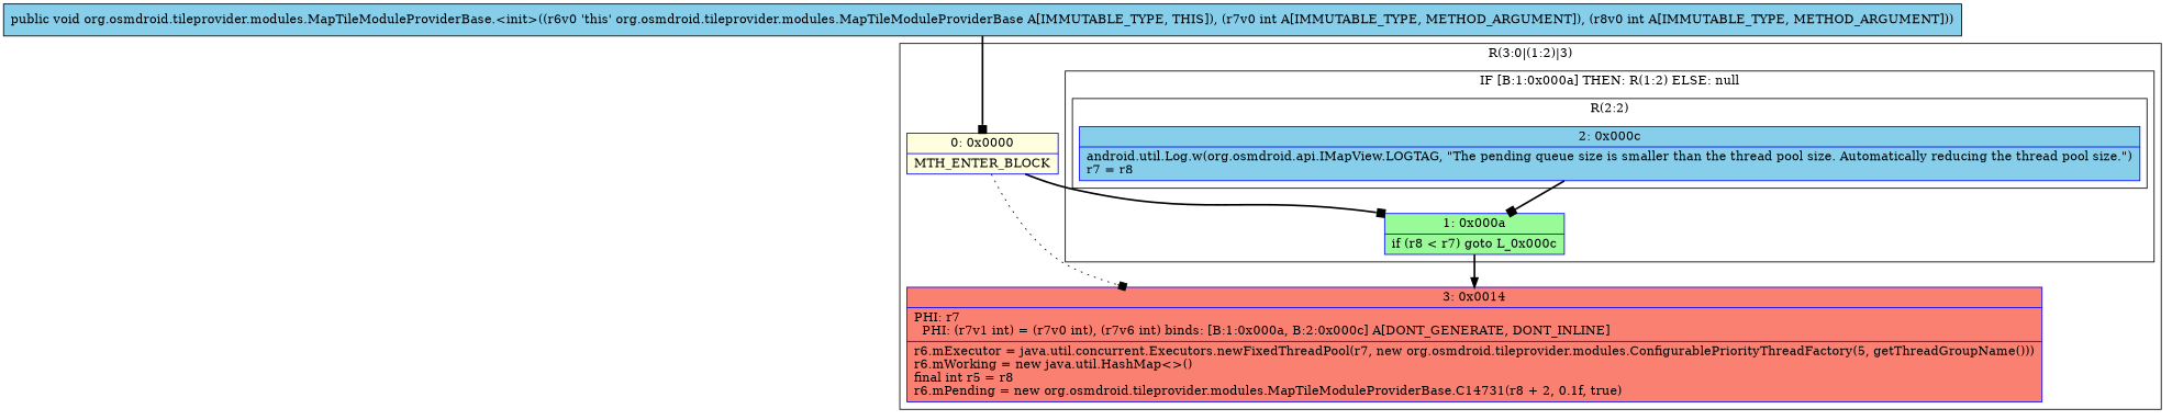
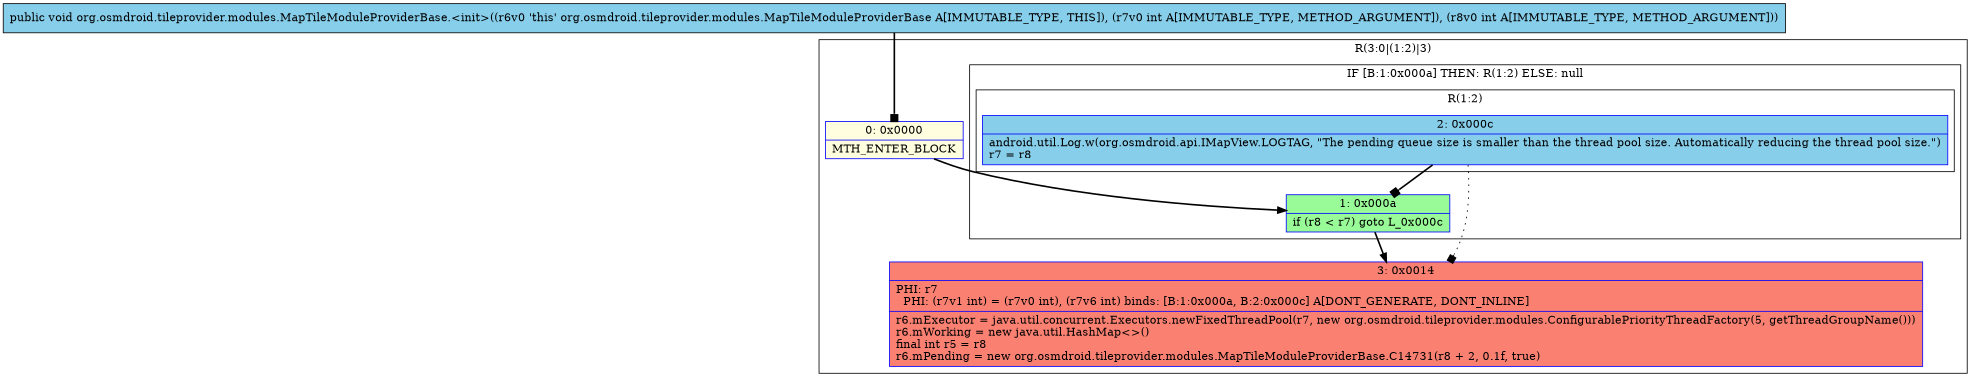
  digraph {
    node [color=blue fillcolor=skyblue shape=record style=filled]
    edge [arrowhead=box style=bold]
    n1 [label="{2\:\ 0x000c|android.util.Log.w(org.osmdroid.api.IMapView.LOGTAG, \"The pending queue size is smaller than the thread pool size. Automatically reducing the thread pool size.\")\lr7 = r8\l}"]
    n2 [fillcolor=palegreen label="{1\:\ 0x000a|if (r8 \< r7) goto L_0x000c\l}"]
    n3 [fillcolor=lightyellow label="{0\:\ 0x0000|MTH_ENTER_BLOCK\l}"]
    n4 [fillcolor=salmon label="{3\:\ 0x0014|PHI: r7 \l  PHI: (r7v1 int) = (r7v0 int), (r7v6 int) binds: [B:1:0x000a, B:2:0x000c] A[DONT_GENERATE, DONT_INLINE]\l|r6.mExecutor = java.util.concurrent.Executors.newFixedThreadPool(r7, new org.osmdroid.tileprovider.modules.ConfigurablePriorityThreadFactory(5, getThreadGroupName()))\lr6.mWorking = new java.util.HashMap\<\>()\lfinal int r5 = r8\lr6.mPending = new org.osmdroid.tileprovider.modules.MapTileModuleProviderBase.C14731(r8 + 2, 0.1f, true)\l}"]
    n5 [label="{public void org.osmdroid.tileprovider.modules.MapTileModuleProviderBase.\<init\>((r6v0 'this' org.osmdroid.tileprovider.modules.MapTileModuleProviderBase A[IMMUTABLE_TYPE, THIS]), (r7v0 int A[IMMUTABLE_TYPE, METHOD_ARGUMENT]), (r8v0 int A[IMMUTABLE_TYPE, METHOD_ARGUMENT])) }" color=""]
    subgraph cluster_1 {
      label="R(3:0|(1:2)|3)"
      n3
      n4
      subgraph cluster_2 {
        label="IF [B:1:0x000a] THEN: R(1:2) ELSE: null"
        n2
        subgraph cluster_3 {
-         label="R(2:2)"
+         label="R(1:2)"
          n1
        }
      }
    }
    n1 -> n2
-   n3 -> n4 [style=dotted]
+   n1 -> n4 [style=dotted]
    n2 -> n4 [arrowhead=normal]
-   n3 -> n2
+   n3 -> n2 [arrowhead=normal]
    n5 -> n3
  }
